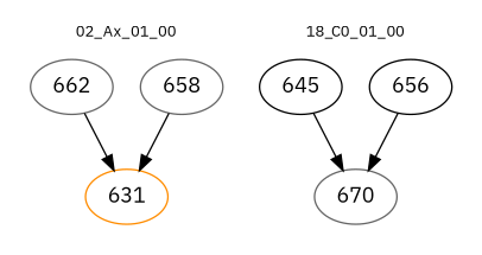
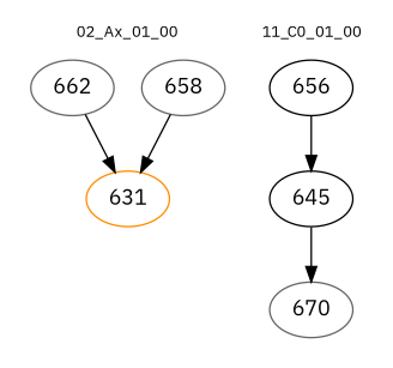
  digraph {
    fontname="IBM Plex Sans"
    node [color=gray40 fontname="IBM Plex Sans"]
    edge [color=black fontname="IBM Plex Sans"]
    n1 [label=658]
    n2 [color=darkorange label=631]
    n3 [label=662]
    n4 [color=black label=656]
    n5 [color=black label=645]
    n6 [label=670]
    subgraph cluster_1 {
      color=white
      fontsize=10
      label="02_Ax_01_00"
      n1
      n2
      n3
    }
    subgraph cluster_2 {
      color=white
      fontsize=10
-     label="18_C0_01_00"
+     label="11_C0_01_00"
      n4
      n5
      n6
    }
    n1 -> n2
    n3 -> n2
-   n4 -> n6
+   n4 -> n5
    n5 -> n6
  }
